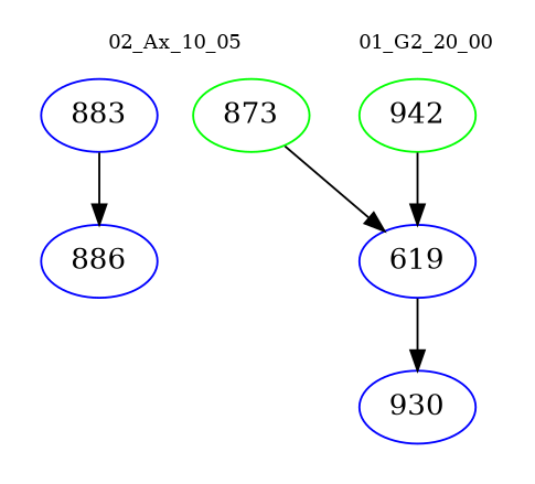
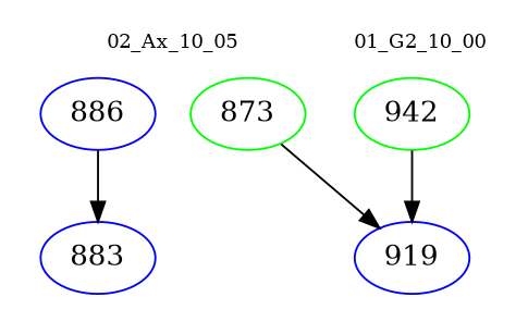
  digraph {
    node [color=blue]
    edge [color=black]
    n1 [color=green label=873]
    n2 [label=883]
    n3 [label=886]
    n4 [color=green label=942]
-   n5 [label=619]
-   n6 [label=930]
+   n5 [label=919]
    subgraph cluster_1 {
      color=white
      fontsize=10
      label="02_Ax_10_05"
      n1
      n2
      n3
    }
    subgraph cluster_2 {
      color=white
      fontsize=10
-     label="01_G2_20_00"
+     label="01_G2_10_00"
      n4
      n5
-     n6
    }
    n1 -> n5
-   n2 -> n3
+   n3 -> n2
    n4 -> n5
-   n5 -> n6
  }
